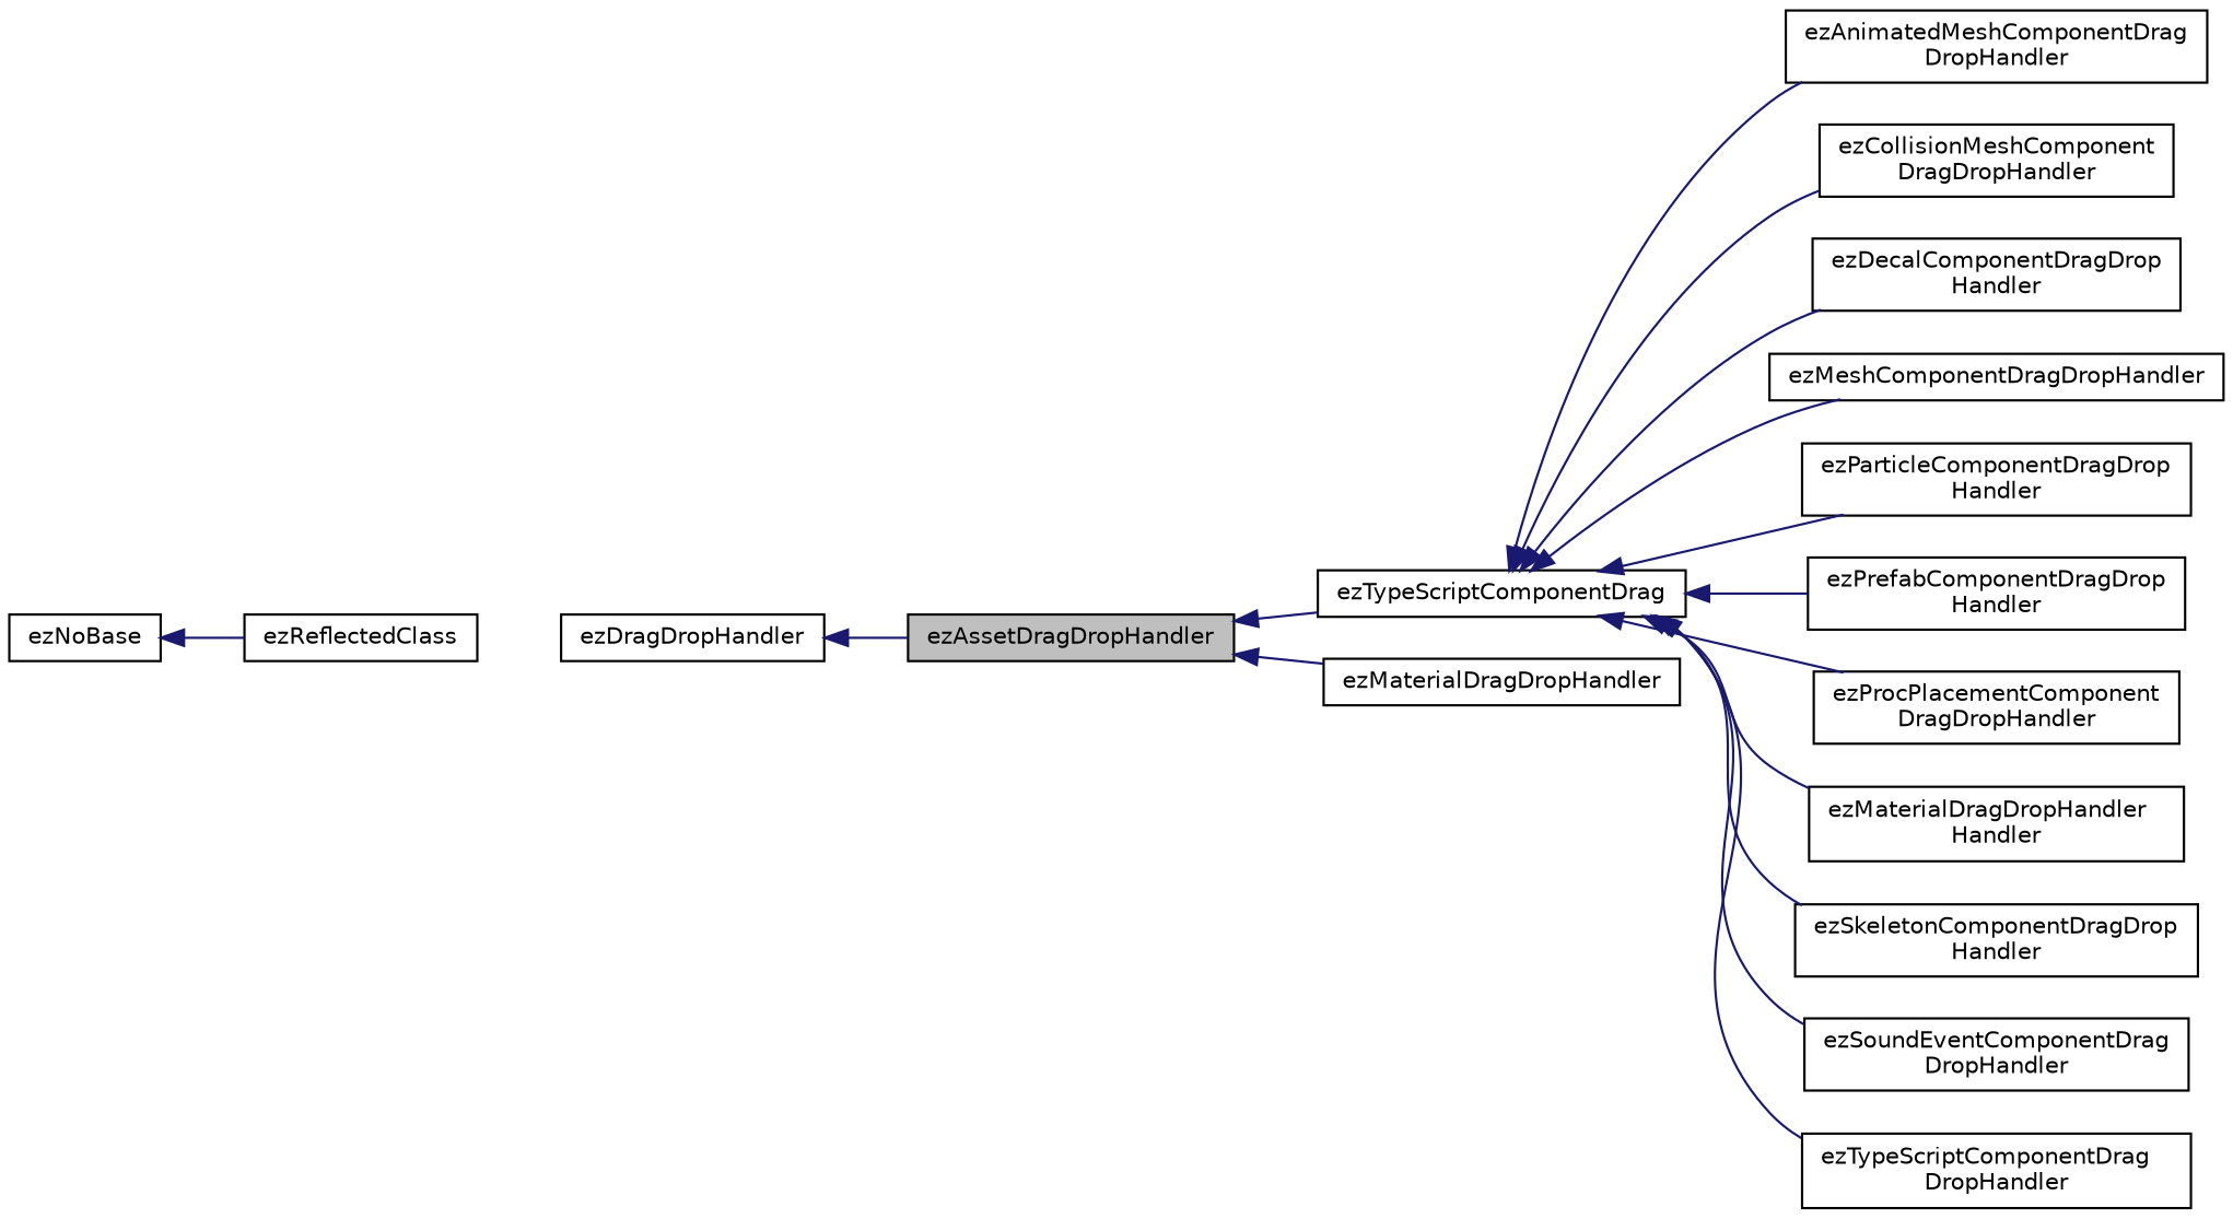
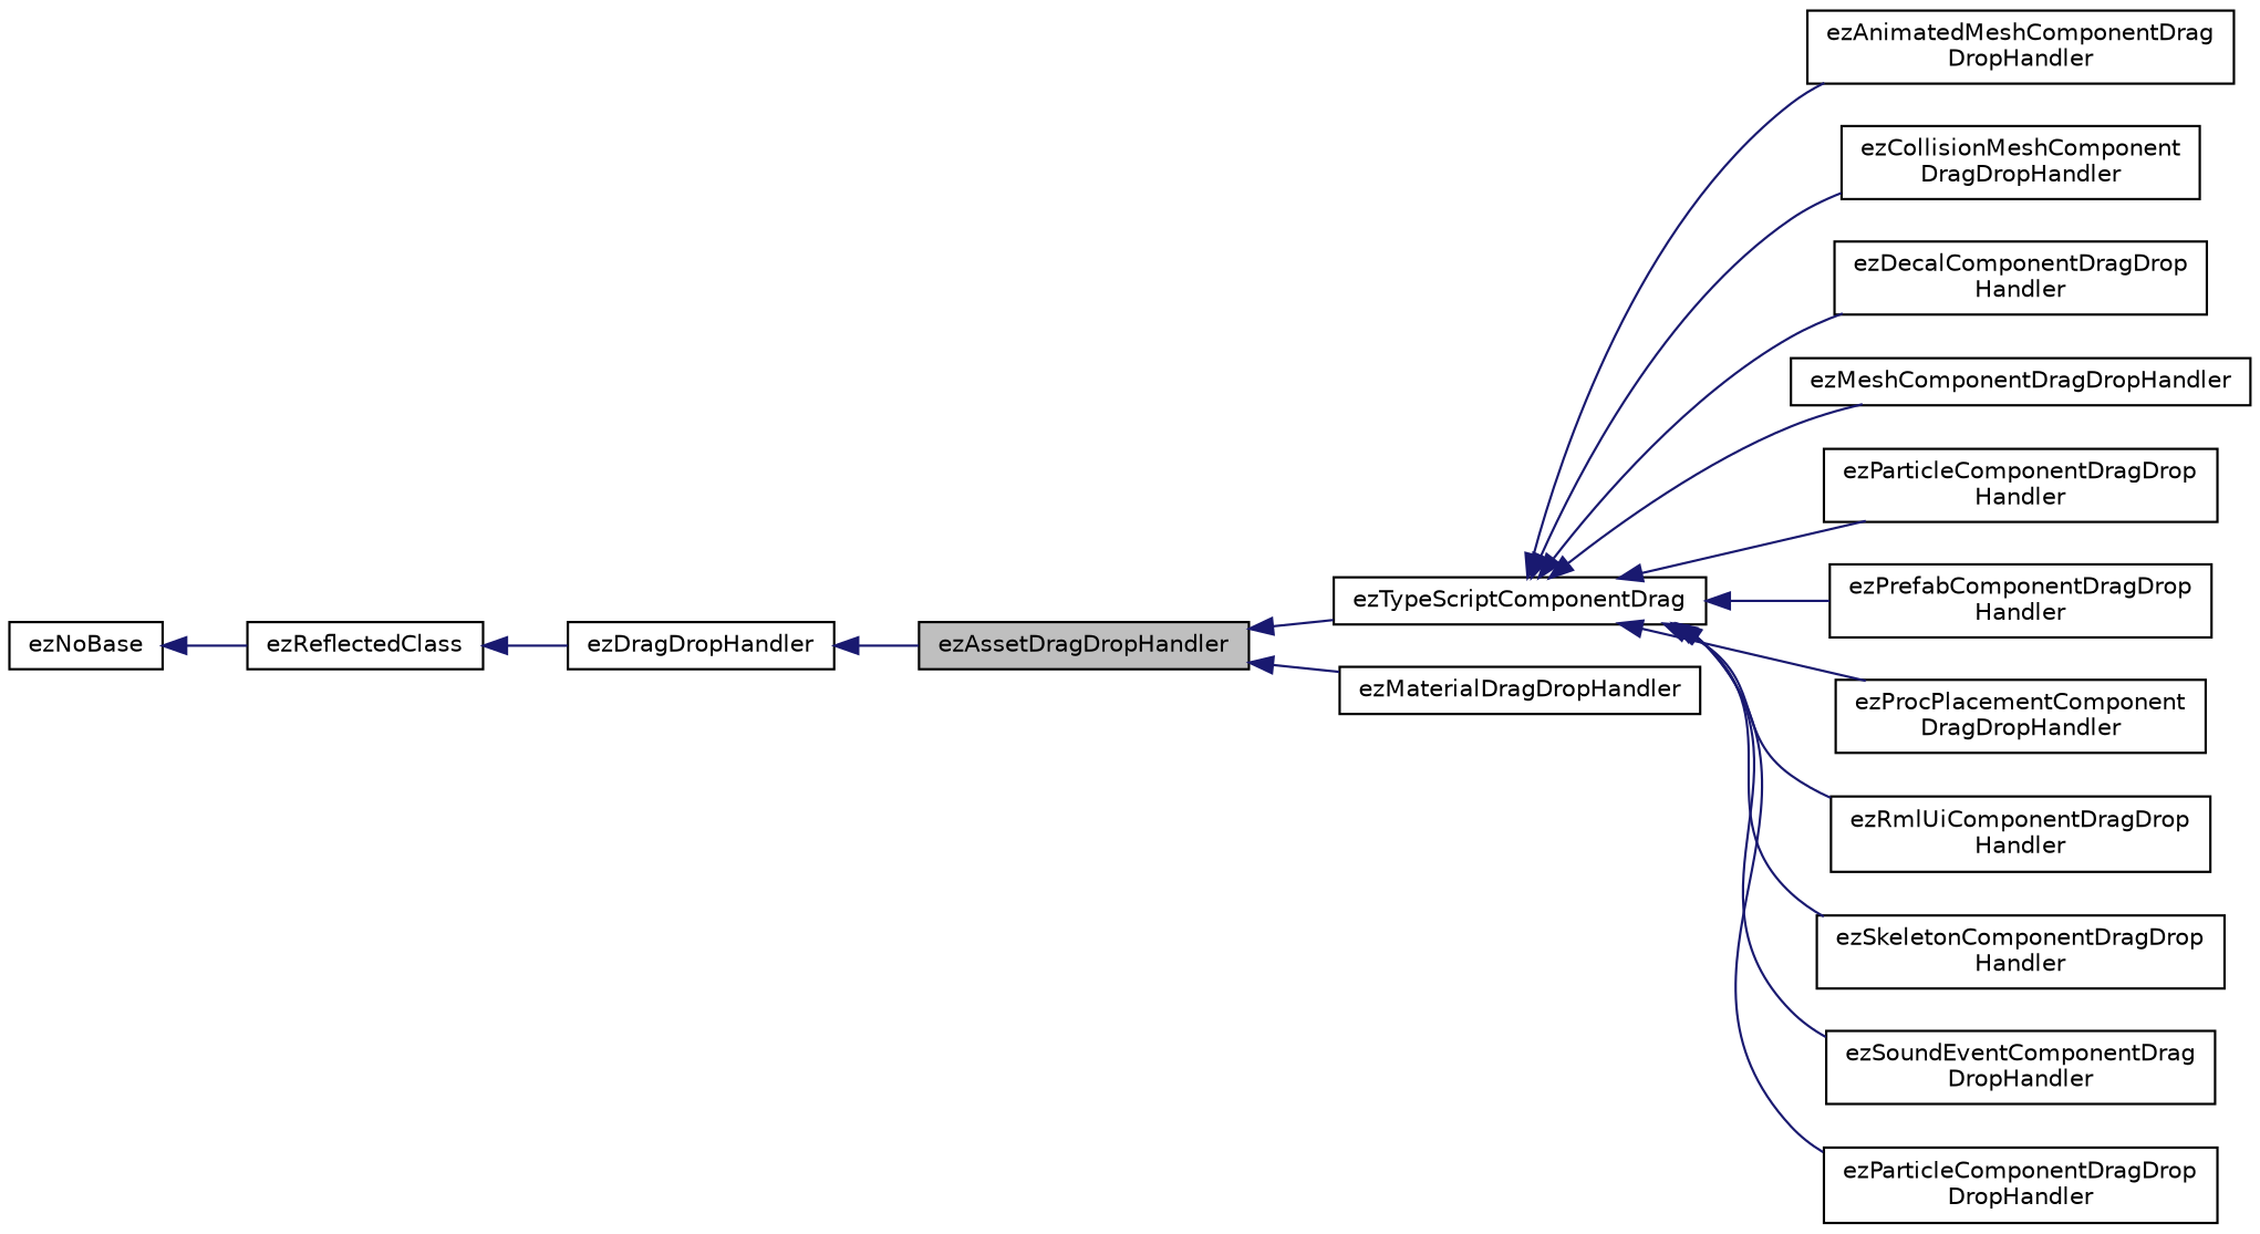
  digraph {
    rankdir=LR
    node [color=black fillcolor=white fontname=Helvetica fontsize=10 shape=record style=filled]
    edge [color=midnightblue dir=back fontname=Helvetica fontsize=10 labelfontname=Helvetica labelfontsize=10 style=solid]
    n1 [fillcolor=grey75 fontcolor=black height=0.2 label=ezAssetDragDropHandler width=0.4]
    n2 [height=0.2 label=ezTypeScriptComponentDrag width=0.4]
    n3 [height=0.2 label=ezMaterialDragDropHandler width=0.4]
    n4 [height=0.2 label="ezAnimatedMeshComponentDrag\lDropHandler" width=0.4]
    n5 [height=0.2 label="ezCollisionMeshComponent\lDragDropHandler" width=0.4]
    n6 [height=0.2 label="ezDecalComponentDragDrop\lHandler" width=0.4]
    n7 [height=0.2 label=ezMeshComponentDragDropHandler width=0.4]
    n8 [height=0.2 label="ezParticleComponentDragDrop\lHandler" width=0.4]
    n9 [height=0.2 label="ezPrefabComponentDragDrop\lHandler" width=0.4]
    n10 [height=0.2 label="ezProcPlacementComponent\lDragDropHandler" width=0.4]
-   n11 [height=0.2 label="ezMaterialDragDropHandler\lHandler" width=0.4]
+   n11 [height=0.2 label="ezRmlUiComponentDragDrop\lHandler" width=0.4]
    n12 [height=0.2 label="ezSkeletonComponentDragDrop\lHandler" width=0.4]
    n13 [height=0.2 label="ezSoundEventComponentDrag\lDropHandler" width=0.4]
-   n14 [height=0.2 label="ezTypeScriptComponentDrag\lDropHandler" width=0.4]
+   n14 [height=0.2 label="ezParticleComponentDragDrop\lDropHandler" width=0.4]
    n15 [height=0.2 label=ezDragDropHandler width=0.4]
    n16 [height=0.2 label=ezReflectedClass width=0.4]
    n17 [height=0.2 label=ezNoBase width=0.4]
    n1 -> n2
    n1 -> n3
    n2 -> n4
    n2 -> n5
    n2 -> n6
    n2 -> n7
    n2 -> n8
    n2 -> n9
    n2 -> n10
    n2 -> n11
    n2 -> n12
    n2 -> n13
    n2 -> n14
    n15 -> n1
+   n16 -> n15
    n17 -> n16
  }
